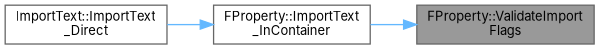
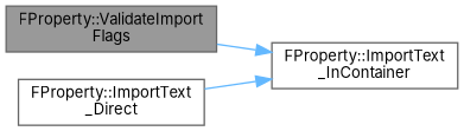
  digraph {
    fontname=Inter
    rankdir=RL
    node [color=grey40 fillcolor=white fontname=Inter fontsize=10 shape=box style=filled]
    edge [color=steelblue1 dir=back fontname=Inter fontsize=10 labelfontname=Helvetica labelfontsize=10 style=solid]
    n1 [color=gray40 fillcolor=grey60 fontcolor=black height=0.2 label="FProperty::ValidateImport\lFlags" width=0.4]
    n2 [height=0.2 label="FProperty::ImportText\l_InContainer" width=0.4]
-   n3 [height=0.2 label="ImportText::ImportText\l_Direct" width=0.4]
-   n1 -> n2
+   n3 [height=0.2 label="FProperty::ImportText\l_Direct" width=0.4]
+   n2 -> n1
    n2 -> n3
  }
